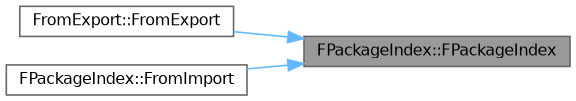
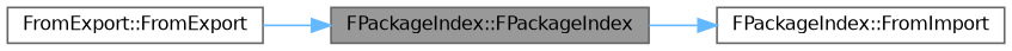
  digraph {
    rankdir=RL
    node [color=grey40 fillcolor=white fontname=Helvetica fontsize=10 shape=box style=filled]
    edge [color=steelblue1 dir=back fontname=Helvetica fontsize=10 labelfontname=Helvetica labelfontsize=10 style=solid]
    n1 [color=gray40 fillcolor=grey60 fontcolor=black height=0.2 label="FPackageIndex::FPackageIndex" width=0.4]
    n2 [height=0.2 label="FromExport::FromExport" width=0.4]
    n3 [height=0.2 label="FPackageIndex::FromImport" width=0.4]
    n1 -> n2
-   n1 -> n3
+   n3 -> n1
  }
